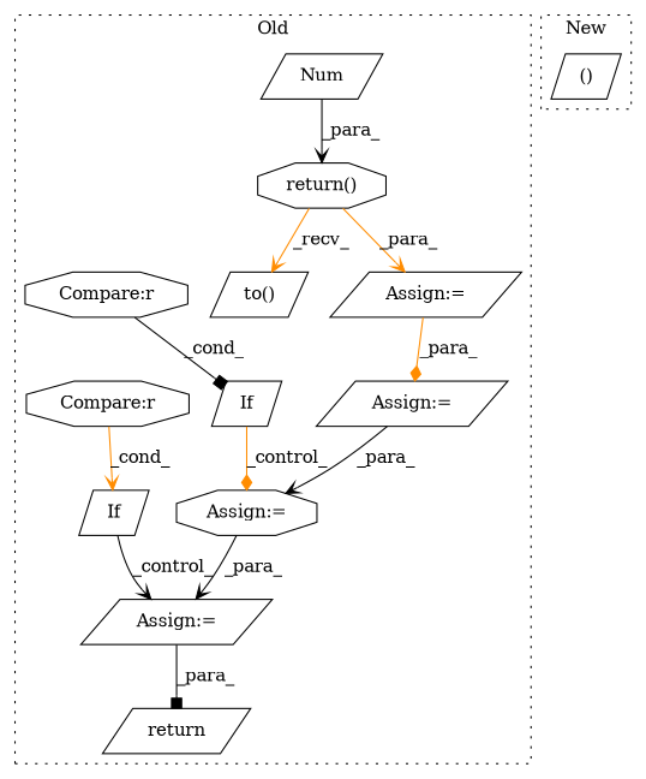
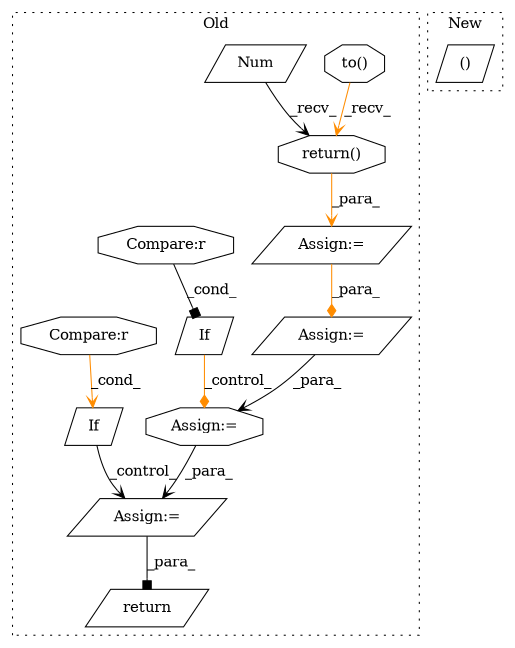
  digraph {
    node [a=68 l=3 shape=parallelogram]
    edge [arrowhead=vee color=black]
-   n1 [a=75 l="22,1" label="to()" s="4508,4541"]
+   n1 [a=75 l="22,1" label="to()" s="4508,4541" shape=octagon]
    n2 [label="Assign:=" s=4678]
    n3 [label="Assign:=" s=5610]
    n4 [label="Assign:=" s=4929]
    n5 [label="Assign:=" s=5521 shape=octagon]
    n6 [a=93 l=7 label=return s=5643]
    n7 [a=75 l="45,1" label="return()" s="4508,4554" shape=octagon]
    n8 [a=76 l=1 label=Num s=4553]
    n9 [a=96 l="3,19" label=If s="5563,5587"]
    n10 [a=40 l=18 label="Compare:r" s=5480 shape=octagon]
    n11 [a=96 l="3,19" label=If s="5477,5498"]
    n12 [a=40 l=21 label="Compare:r" s=5566 shape=octagon]
    n13 [a=54 l=0 label="()" s=5174]
    subgraph cluster_1 {
      label=Old
      style=dotted
      n1
      n2
      n3
      n4
      n5
      n6
      n7
      n8
      n9
      n10
      n11
      n12
    }
    subgraph cluster_2 {
      label=New
      style=dotted
      n13
    }
-   n7 -> n1 [color=darkorange label=_recv_]
+   n1 -> n7 [color=darkorange label=_recv_]
    n2 -> n4 [arrowhead=diamond color=darkorange label=_para_]
    n3 -> n6 [arrowhead=box label=_para_]
    n4 -> n5 [label=_para_]
    n5 -> n3 [label=_para_]
    n7 -> n2 [color=darkorange label=_para_]
-   n8 -> n7 [label=_para_]
+   n8 -> n7 [label=_recv_]
    n9 -> n3 [label=_control_]
    n10 -> n11 [arrowhead=box label=_cond_]
    n11 -> n5 [arrowhead=diamond color=darkorange label=_control_]
    n12 -> n9 [color=darkorange label=_cond_]
  }
